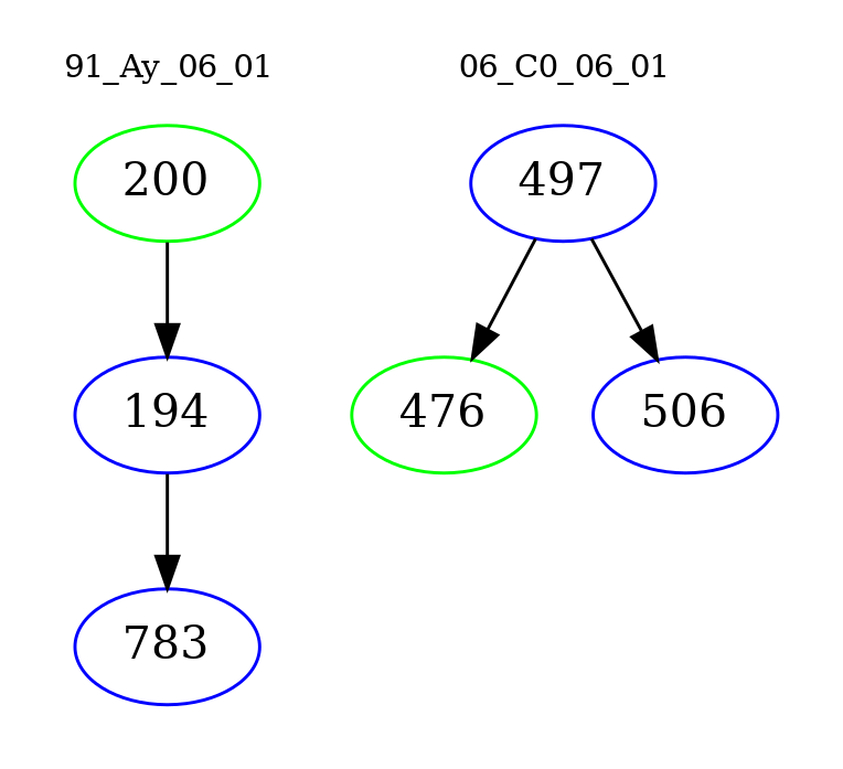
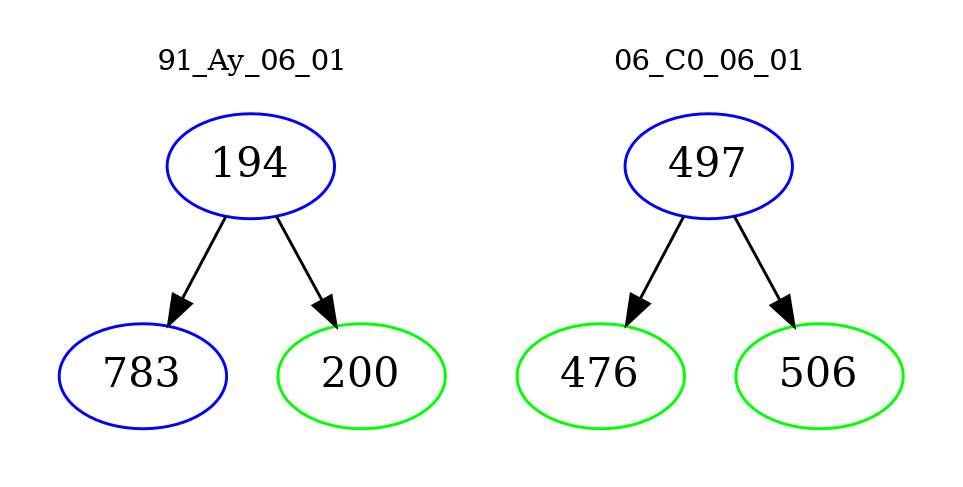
  digraph {
    node [color=blue]
    edge [color=black]
    n1 [label=194]
    n2 [label=783]
    n3 [color=green label=200]
    n4 [label=497]
    n5 [color=green label=476]
-   n6 [label=506]
+   n6 [color=green label=506]
    subgraph cluster_1 {
      color=white
      fontsize=10
      label="91_Ay_06_01"
      n1
      n2
      n3
    }
    subgraph cluster_2 {
      color=white
      fontsize=10
      label="06_C0_06_01"
      n4
      n5
      n6
    }
    n1 -> n2
-   n3 -> n1
+   n1 -> n3
    n4 -> n5
    n4 -> n6
  }
